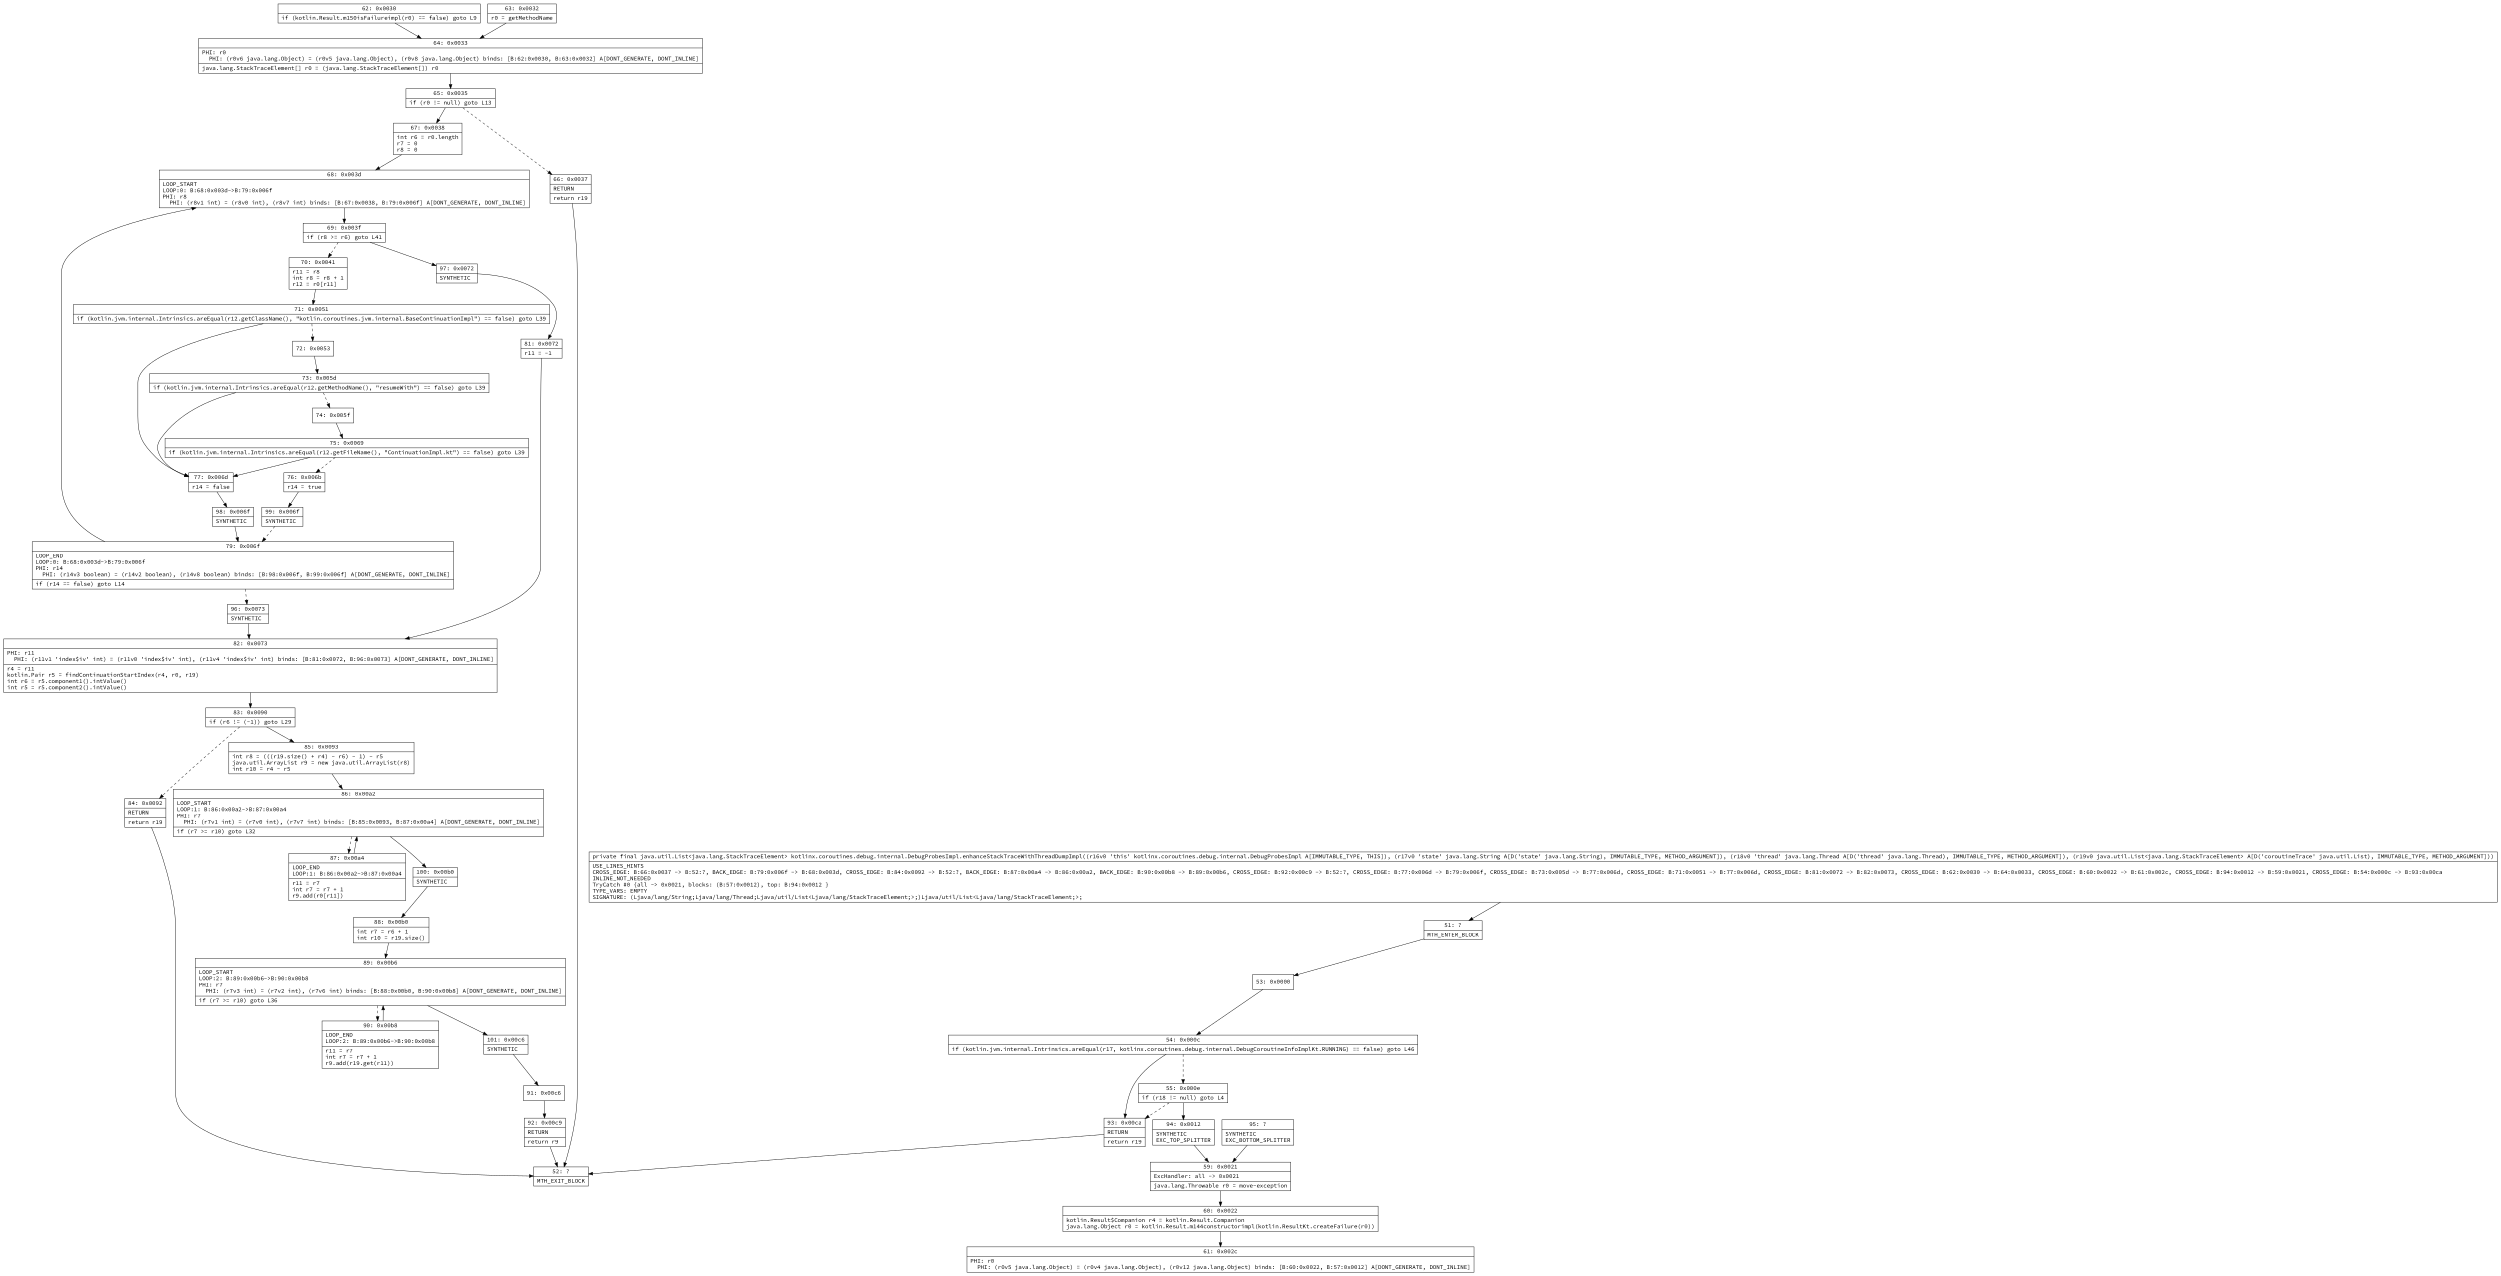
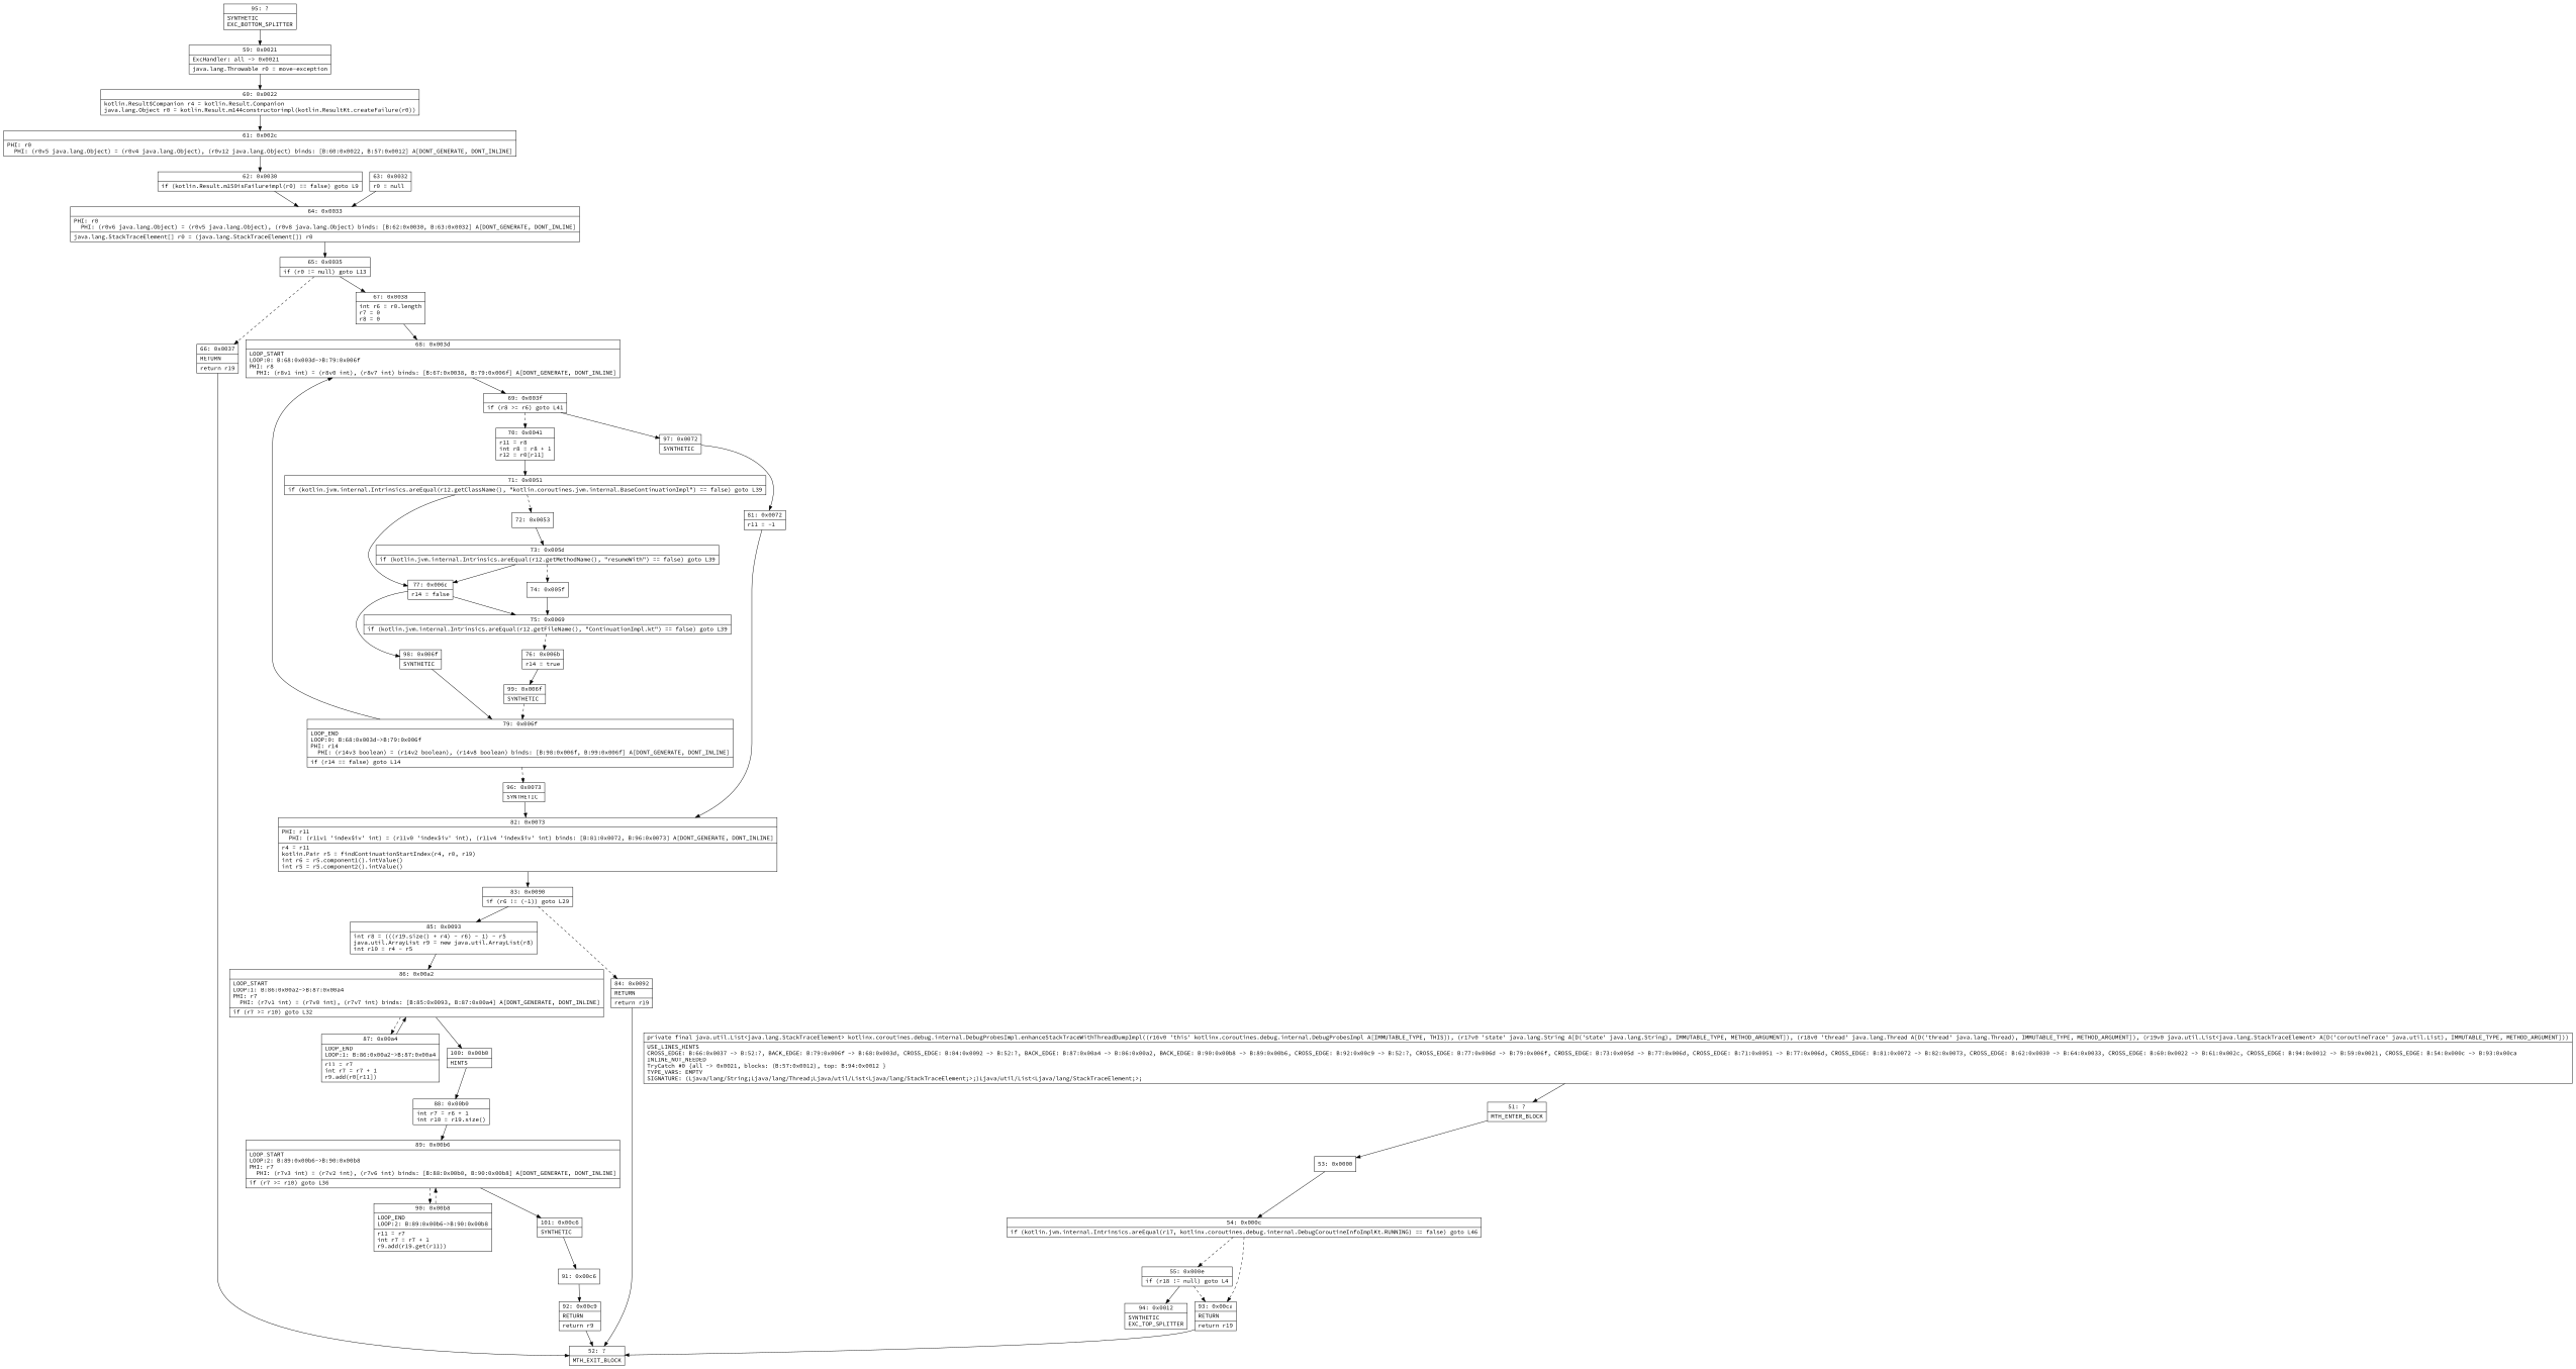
  digraph {
    fontname="Source Code Pro"
    node [fontname="Source Code Pro" shape=record]
    edge [fontname="Source Code Pro"]
    n1 [label="{51\:\ ?|MTH_ENTER_BLOCK\l}"]
    n2 [label="{53\:\ 0x0000}"]
    n3 [label="{54\:\ 0x000c|if (kotlin.jvm.internal.Intrinsics.areEqual(r17, kotlinx.coroutines.debug.internal.DebugCoroutineInfoImplKt.RUNNING) == false) goto L46\l}"]
    n4 [label="{55\:\ 0x000e|if (r18 != null) goto L4\l}"]
    n5 [label="{93\:\ 0x00ca|RETURN\l|return r19\l}"]
    n6 [label="{94\:\ 0x0012|SYNTHETIC\lEXC_TOP_SPLITTER\l}"]
    n7 [label="{52\:\ ?|MTH_EXIT_BLOCK\l}"]
    n8 [label="{59\:\ 0x0021|ExcHandler: all \-\> 0x0021\l|java.lang.Throwable r0 = move\-exception\l}"]
    n9 [label="{60\:\ 0x0022|kotlin.Result$Companion r4 = kotlin.Result.Companion\ljava.lang.Object r0 = kotlin.Result.m144constructorimpl(kotlin.ResultKt.createFailure(r0))\l}"]
    n10 [label="{61\:\ 0x002c|PHI: r0 \l  PHI: (r0v5 java.lang.Object) = (r0v4 java.lang.Object), (r0v12 java.lang.Object) binds: [B:60:0x0022, B:57:0x0012] A[DONT_GENERATE, DONT_INLINE]\l}"]
    n11 [label="{62\:\ 0x0030|if (kotlin.Result.m150isFailureimpl(r0) == false) goto L9\l}"]
    n12 [label="{95\:\ ?|SYNTHETIC\lEXC_BOTTOM_SPLITTER\l}"]
    n13 [label="{64\:\ 0x0033|PHI: r0 \l  PHI: (r0v6 java.lang.Object) = (r0v5 java.lang.Object), (r0v8 java.lang.Object) binds: [B:62:0x0030, B:63:0x0032] A[DONT_GENERATE, DONT_INLINE]\l|java.lang.StackTraceElement[] r0 = (java.lang.StackTraceElement[]) r0\l}"]
-   n14 [label="{63\:\ 0x0032|r0 = getMethodName\l}"]
+   n14 [label="{63\:\ 0x0032|r0 = null\l}"]
    n15 [label="{65\:\ 0x0035|if (r0 != null) goto L13\l}"]
    n16 [label="{66\:\ 0x0037|RETURN\l|return r19\l}"]
    n17 [label="{67\:\ 0x0038|int r6 = r0.length\lr7 = 0\lr8 = 0\l}"]
    n18 [label="{68\:\ 0x003d|LOOP_START\lLOOP:0: B:68:0x003d\-\>B:79:0x006f\lPHI: r8 \l  PHI: (r8v1 int) = (r8v0 int), (r8v7 int) binds: [B:67:0x0038, B:79:0x006f] A[DONT_GENERATE, DONT_INLINE]\l}"]
    n19 [label="{69\:\ 0x003f|if (r8 \>= r6) goto L41\l}"]
    n20 [label="{70\:\ 0x0041|r11 = r8\lint r8 = r8 + 1\lr12 = r0[r11]\l}"]
    n21 [label="{97\:\ 0x0072|SYNTHETIC\l}"]
    n22 [label="{71\:\ 0x0051|if (kotlin.jvm.internal.Intrinsics.areEqual(r12.getClassName(), \"kotlin.coroutines.jvm.internal.BaseContinuationImpl\") == false) goto L39\l}"]
    n23 [label="{81\:\ 0x0072|r11 = \-1\l}"]
    n24 [label="{72\:\ 0x0053}"]
    n25 [label="{77\:\ 0x006d|r14 = false\l}"]
    n26 [label="{73\:\ 0x005d|if (kotlin.jvm.internal.Intrinsics.areEqual(r12.getMethodName(), \"resumeWith\") == false) goto L39\l}"]
    n27 [label="{98\:\ 0x006f|SYNTHETIC\l}"]
    n28 [label="{74\:\ 0x005f}"]
    n29 [label="{75\:\ 0x0069|if (kotlin.jvm.internal.Intrinsics.areEqual(r12.getFileName(), \"ContinuationImpl.kt\") == false) goto L39\l}"]
    n30 [label="{76\:\ 0x006b|r14 = true\l}"]
    n31 [label="{99\:\ 0x006f|SYNTHETIC\l}"]
    n32 [label="{79\:\ 0x006f|LOOP_END\lLOOP:0: B:68:0x003d\-\>B:79:0x006f\lPHI: r14 \l  PHI: (r14v3 boolean) = (r14v2 boolean), (r14v8 boolean) binds: [B:98:0x006f, B:99:0x006f] A[DONT_GENERATE, DONT_INLINE]\l|if (r14 == false) goto L14\l}"]
    n33 [label="{96\:\ 0x0073|SYNTHETIC\l}"]
    n34 [label="{82\:\ 0x0073|PHI: r11 \l  PHI: (r11v1 'index$iv' int) = (r11v0 'index$iv' int), (r11v4 'index$iv' int) binds: [B:81:0x0072, B:96:0x0073] A[DONT_GENERATE, DONT_INLINE]\l|r4 = r11\lkotlin.Pair r5 = findContinuationStartIndex(r4, r0, r19)\lint r6 = r5.component1().intValue()\lint r5 = r5.component2().intValue()\l}"]
    n35 [label="{83\:\ 0x0090|if (r6 != (\-1)) goto L29\l}"]
    n36 [label="{84\:\ 0x0092|RETURN\l|return r19\l}"]
    n37 [label="{85\:\ 0x0093|int r8 = (((r19.size() + r4) \- r6) \- 1) \- r5\ljava.util.ArrayList r9 = new java.util.ArrayList(r8)\lint r10 = r4 \- r5\l}"]
    n38 [label="{86\:\ 0x00a2|LOOP_START\lLOOP:1: B:86:0x00a2\-\>B:87:0x00a4\lPHI: r7 \l  PHI: (r7v1 int) = (r7v0 int), (r7v7 int) binds: [B:85:0x0093, B:87:0x00a4] A[DONT_GENERATE, DONT_INLINE]\l|if (r7 \>= r10) goto L32\l}"]
    n39 [label="{87\:\ 0x00a4|LOOP_END\lLOOP:1: B:86:0x00a2\-\>B:87:0x00a4\l|r11 = r7\lint r7 = r7 + 1\lr9.add(r0[r11])\l}"]
-   n40 [label="{100\:\ 0x00b0|SYNTHETIC\l}"]
+   n40 [label="{100\:\ 0x00b0|HINTS\l}"]
    n41 [label="{88\:\ 0x00b0|int r7 = r6 + 1\lint r10 = r19.size()\l}"]
    n42 [label="{89\:\ 0x00b6|LOOP_START\lLOOP:2: B:89:0x00b6\-\>B:90:0x00b8\lPHI: r7 \l  PHI: (r7v3 int) = (r7v2 int), (r7v6 int) binds: [B:88:0x00b0, B:90:0x00b8] A[DONT_GENERATE, DONT_INLINE]\l|if (r7 \>= r10) goto L36\l}"]
    n43 [label="{90\:\ 0x00b8|LOOP_END\lLOOP:2: B:89:0x00b6\-\>B:90:0x00b8\l|r11 = r7\lint r7 = r7 + 1\lr9.add(r19.get(r11))\l}"]
    n44 [label="{101\:\ 0x00c6|SYNTHETIC\l}"]
    n45 [label="{91\:\ 0x00c6}"]
    n46 [label="{92\:\ 0x00c9|RETURN\l|return r9\l}"]
    n47 [label="{private final java.util.List\<java.lang.StackTraceElement\> kotlinx.coroutines.debug.internal.DebugProbesImpl.enhanceStackTraceWithThreadDumpImpl((r16v0 'this' kotlinx.coroutines.debug.internal.DebugProbesImpl A[IMMUTABLE_TYPE, THIS]), (r17v0 'state' java.lang.String A[D('state' java.lang.String), IMMUTABLE_TYPE, METHOD_ARGUMENT]), (r18v0 'thread' java.lang.Thread A[D('thread' java.lang.Thread), IMMUTABLE_TYPE, METHOD_ARGUMENT]), (r19v0 java.util.List\<java.lang.StackTraceElement\> A[D('coroutineTrace' java.util.List), IMMUTABLE_TYPE, METHOD_ARGUMENT]))  | USE_LINES_HINTS\lCROSS_EDGE: B:66:0x0037 \-\> B:52:?, BACK_EDGE: B:79:0x006f \-\> B:68:0x003d, CROSS_EDGE: B:84:0x0092 \-\> B:52:?, BACK_EDGE: B:87:0x00a4 \-\> B:86:0x00a2, BACK_EDGE: B:90:0x00b8 \-\> B:89:0x00b6, CROSS_EDGE: B:92:0x00c9 \-\> B:52:?, CROSS_EDGE: B:77:0x006d \-\> B:79:0x006f, CROSS_EDGE: B:73:0x005d \-\> B:77:0x006d, CROSS_EDGE: B:71:0x0051 \-\> B:77:0x006d, CROSS_EDGE: B:81:0x0072 \-\> B:82:0x0073, CROSS_EDGE: B:62:0x0030 \-\> B:64:0x0033, CROSS_EDGE: B:60:0x0022 \-\> B:61:0x002c, CROSS_EDGE: B:94:0x0012 \-\> B:59:0x0021, CROSS_EDGE: B:54:0x000c \-\> B:93:0x00ca\lINLINE_NOT_NEEDED\lTryCatch #0 \{all \-\> 0x0021, blocks: (B:57:0x0012), top: B:94:0x0012 \}\lTYPE_VARS: EMPTY\lSIGNATURE: (Ljava\/lang\/String;Ljava\/lang\/Thread;Ljava\/util\/List\<Ljava\/lang\/StackTraceElement;\>;)Ljava\/util\/List\<Ljava\/lang\/StackTraceElement;\>;\l}"]
    n1 -> n2
    n2 -> n3
    n3 -> n4 [style=dashed]
-   n3 -> n5
+   n3 -> n5 [style=dashed]
    n4 -> n5 [style=dashed]
    n4 -> n6
    n5 -> n7
-   n6 -> n8
    n8 -> n9
    n9 -> n10
+   n10 -> n11
    n11 -> n13
    n12 -> n8
    n13 -> n15
    n14 -> n13
    n15 -> n16 [style=dashed]
    n15 -> n17
    n16 -> n7
    n17 -> n18
    n18 -> n19
    n19 -> n20 [style=dashed]
    n19 -> n21
    n20 -> n22
    n21 -> n23
    n22 -> n24 [style=dashed]
    n22 -> n25
    n23 -> n34
    n24 -> n26
    n25 -> n27
    n26 -> n25
    n26 -> n28 [style=dashed]
    n27 -> n32
    n28 -> n29
-   n29 -> n25
+   n25 -> n29
    n29 -> n30 [style=dashed]
    n30 -> n31
    n31 -> n32 [style=dashed]
    n32 -> n18
    n32 -> n33 [style=dashed]
    n33 -> n34
    n34 -> n35
    n35 -> n36 [style=dashed]
    n35 -> n37
    n36 -> n7
    n37 -> n38
    n38 -> n39 [style=dashed]
    n38 -> n40
    n39 -> n38
    n40 -> n41
    n41 -> n42
    n42 -> n43 [style=dashed]
    n42 -> n44
-   n43 -> n42
+   n43 -> n42 [style=dashed]
    n44 -> n45
    n45 -> n46
    n46 -> n7
    n47 -> n1
  }
